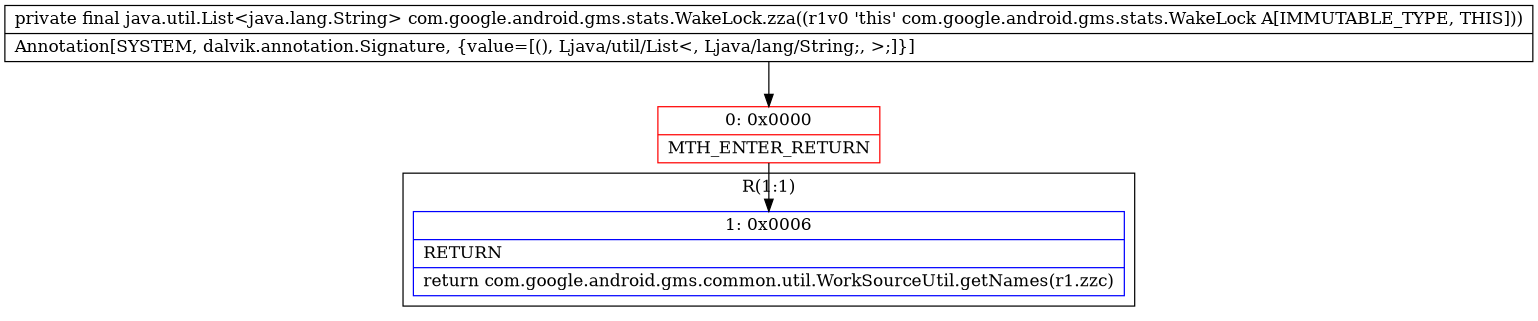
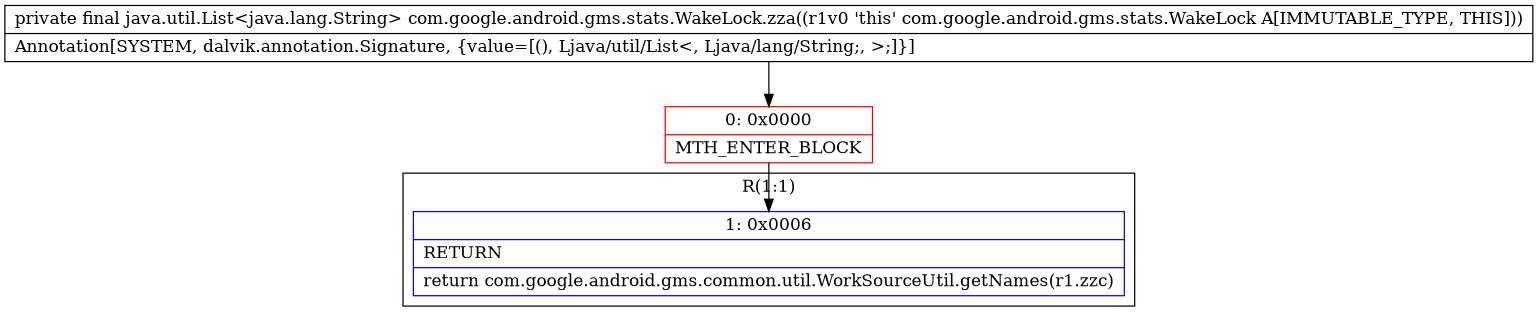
  digraph {
    node [shape=record]
    n1 [color=blue label="{1\:\ 0x0006|RETURN\l|return com.google.android.gms.common.util.WorkSourceUtil.getNames(r1.zzc)\l}"]
-   n2 [color=red label="{0\:\ 0x0000|MTH_ENTER_RETURN\l}"]
+   n2 [color=red label="{0\:\ 0x0000|MTH_ENTER_BLOCK\l}"]
    n3 [label="{private final java.util.List\<java.lang.String\> com.google.android.gms.stats.WakeLock.zza((r1v0 'this' com.google.android.gms.stats.WakeLock A[IMMUTABLE_TYPE, THIS]))  | Annotation[SYSTEM, dalvik.annotation.Signature, \{value=[(), Ljava\/util\/List\<, Ljava\/lang\/String;, \>;]\}]\l}"]
    subgraph cluster_1 {
      label="R(1:1)"
      n1
    }
    n2 -> n1
    n3 -> n2
  }
